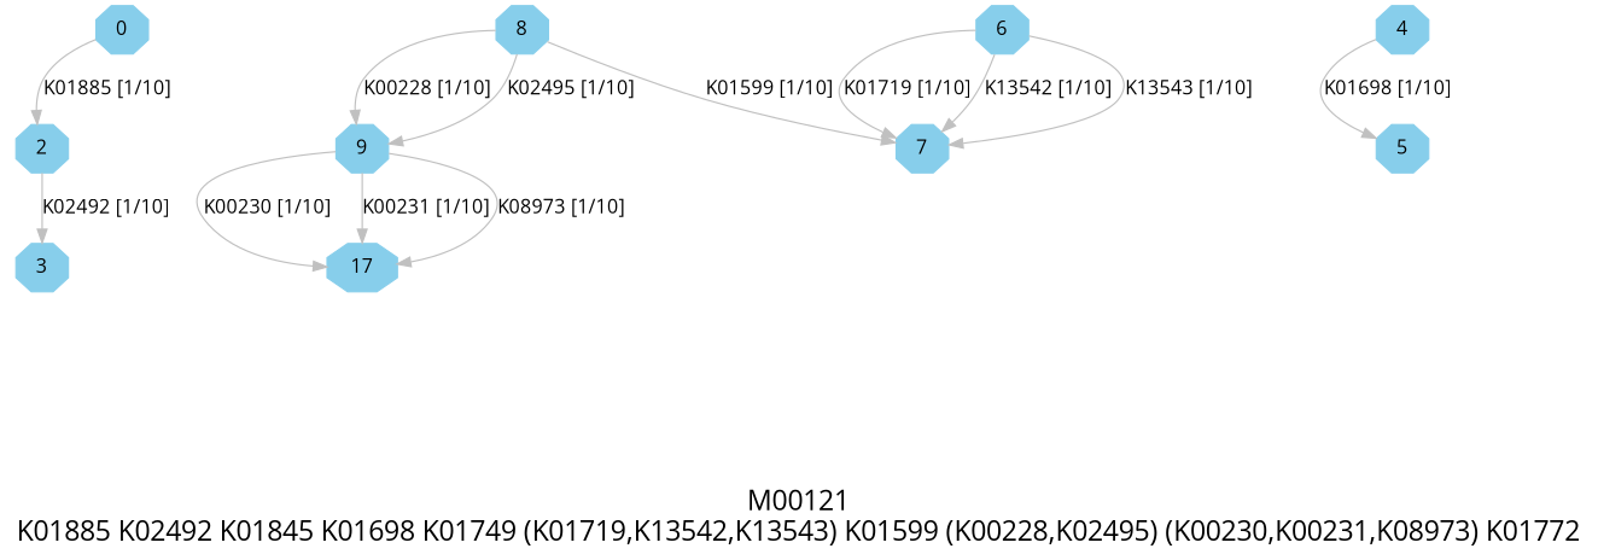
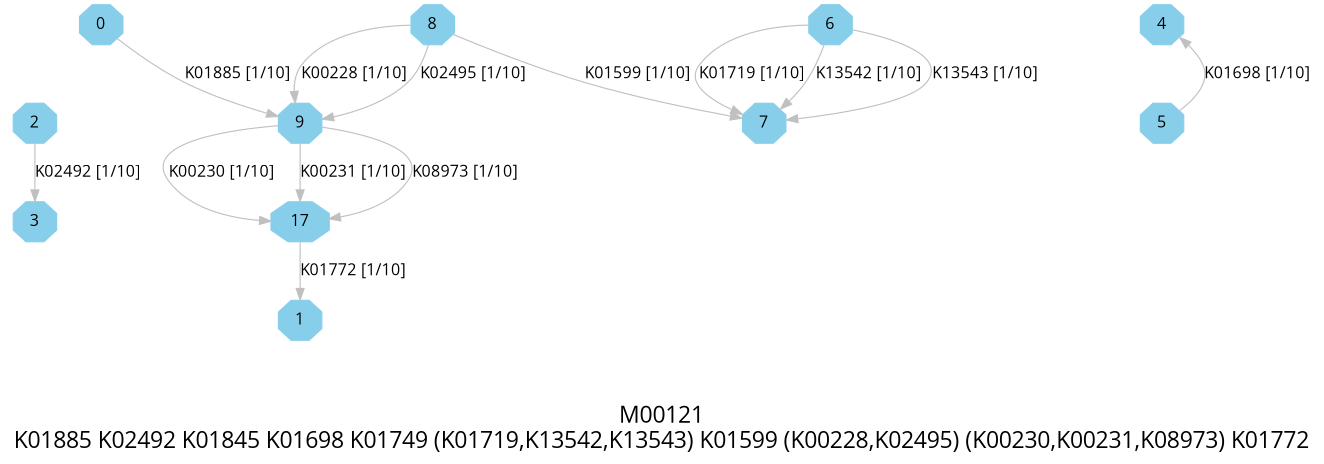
  digraph {
    fontname="Open Sans"
    fontsize=20
    label="M00121\nK01885 K02492 K01845 K01698 K01749 (K01719,K13542,K13543) K01599 (K00228,K02495) (K00230,K00231,K08973) K01772"
    node [color=skyblue fontname="Open Sans" shape=octagon style=filled]
    edge [color=grey fontname="Open Sans"]
    0 [height=.3 width=.3]
+   1 [height=.3 width=.3]
    2 [height=.3 width=.3]
    3 [height=.3 width=.3]
    4 [height=.3 width=.3]
    5 [height=.3 width=.3]
    6 [height=.3 width=.3]
    7 [height=.3 width=.3]
    8 [height=.3 width=.3]
    9 [height=.3 width=.3]
    n11 [height=.3 label=17 width=.3]
    subgraph sub_1 {
      0
+     1
      2
      3
      4
      5
      6
      7
      8
      9
      n11
    }
-   0 -> 2 [label="K01885 [1/10]"]
+   0 -> 9 [label="K01885 [1/10]"]
    2 -> 3 [label="K02492 [1/10]"]
-   4 -> 5 [label="K01698 [1/10]"]
+   5 -> 4 [label="K01698 [1/10]"]
    6 -> 7 [label="K01719 [1/10]"]
    6 -> 7 [label="K13542 [1/10]"]
    6 -> 7 [label="K13543 [1/10]"]
    8 -> 7 [label="K01599 [1/10]"]
    8 -> 9 [label="K00228 [1/10]"]
    8 -> 9 [label="K02495 [1/10]"]
    9 -> n11 [label="K00230 [1/10]"]
    9 -> n11 [label="K00231 [1/10]"]
    9 -> n11 [label="K08973 [1/10]"]
+   n11 -> 1 [label="K01772 [1/10]"]
  }
